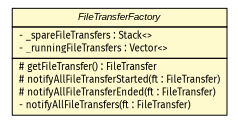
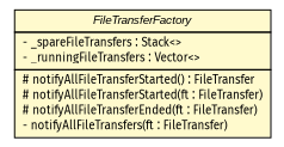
  digraph {
    nodesep=0.25
    ranksep=0.5
    fontname="Fira Sans"
-   n1 [fontcolor=black fontname="Fira Sans" fontsize=10.0 label=<<table title="org.edg.data.replication.optorsim.infrastructure.FileTransferFactory" border="0" cellborder="1" cellspacing="0" cellpadding="2" port="p" bgcolor="lemonChiffon" href="./FileTransferFactory.html"> 		<tr><td><table border="0" cellspacing="0" cellpadding="1"> <tr><td align="center" balign="center"><font face="arial italic"> FileTransferFactory </font></td></tr> 		</table></td></tr> 		<tr><td><table border="0" cellspacing="0" cellpadding="1"> <tr><td align="left" balign="left"> - _spareFileTransfers : Stack&lt;&gt; </td></tr> <tr><td align="left" balign="left"> - _runningFileTransfers : Vector&lt;&gt; </td></tr> 		</table></td></tr> 		<tr><td><table border="0" cellspacing="0" cellpadding="1"> <tr><td align="left" balign="left"> # getFileTransfer() : FileTransfer </td></tr> <tr><td align="left" balign="left"> # notifyAllFileTransferStarted(ft : FileTransfer) </td></tr> <tr><td align="left" balign="left"> # notifyAllFileTransferEnded(ft : FileTransfer) </td></tr> <tr><td align="left" balign="left"> - notifyAllFileTransfers(ft : FileTransfer) </td></tr> 		</table></td></tr> 		</table>> shape=plaintext]
+   n1 [fontcolor=black fontname="Fira Sans" fontsize=10.0 label=<<table title="org.edg.data.replication.optorsim.infrastructure.FileTransferFactory" border="0" cellborder="1" cellspacing="0" cellpadding="2" port="p" bgcolor="lemonChiffon" href="./FileTransferFactory.html"> 		<tr><td><table border="0" cellspacing="0" cellpadding="1"> <tr><td align="center" balign="center"><font face="arial italic"> FileTransferFactory </font></td></tr> 		</table></td></tr> 		<tr><td><table border="0" cellspacing="0" cellpadding="1"> <tr><td align="left" balign="left"> - _spareFileTransfers : Stack&lt;&gt; </td></tr> <tr><td align="left" balign="left"> - _runningFileTransfers : Vector&lt;&gt; </td></tr> 		</table></td></tr> 		<tr><td><table border="0" cellspacing="0" cellpadding="1"> <tr><td align="left" balign="left"> # notifyAllFileTransferStarted() : FileTransfer </td></tr> <tr><td align="left" balign="left"> # notifyAllFileTransferStarted(ft : FileTransfer) </td></tr> <tr><td align="left" balign="left"> # notifyAllFileTransferEnded(ft : FileTransfer) </td></tr> <tr><td align="left" balign="left"> - notifyAllFileTransfers(ft : FileTransfer) </td></tr> 		</table></td></tr> 		</table>> shape=plaintext]
  }
